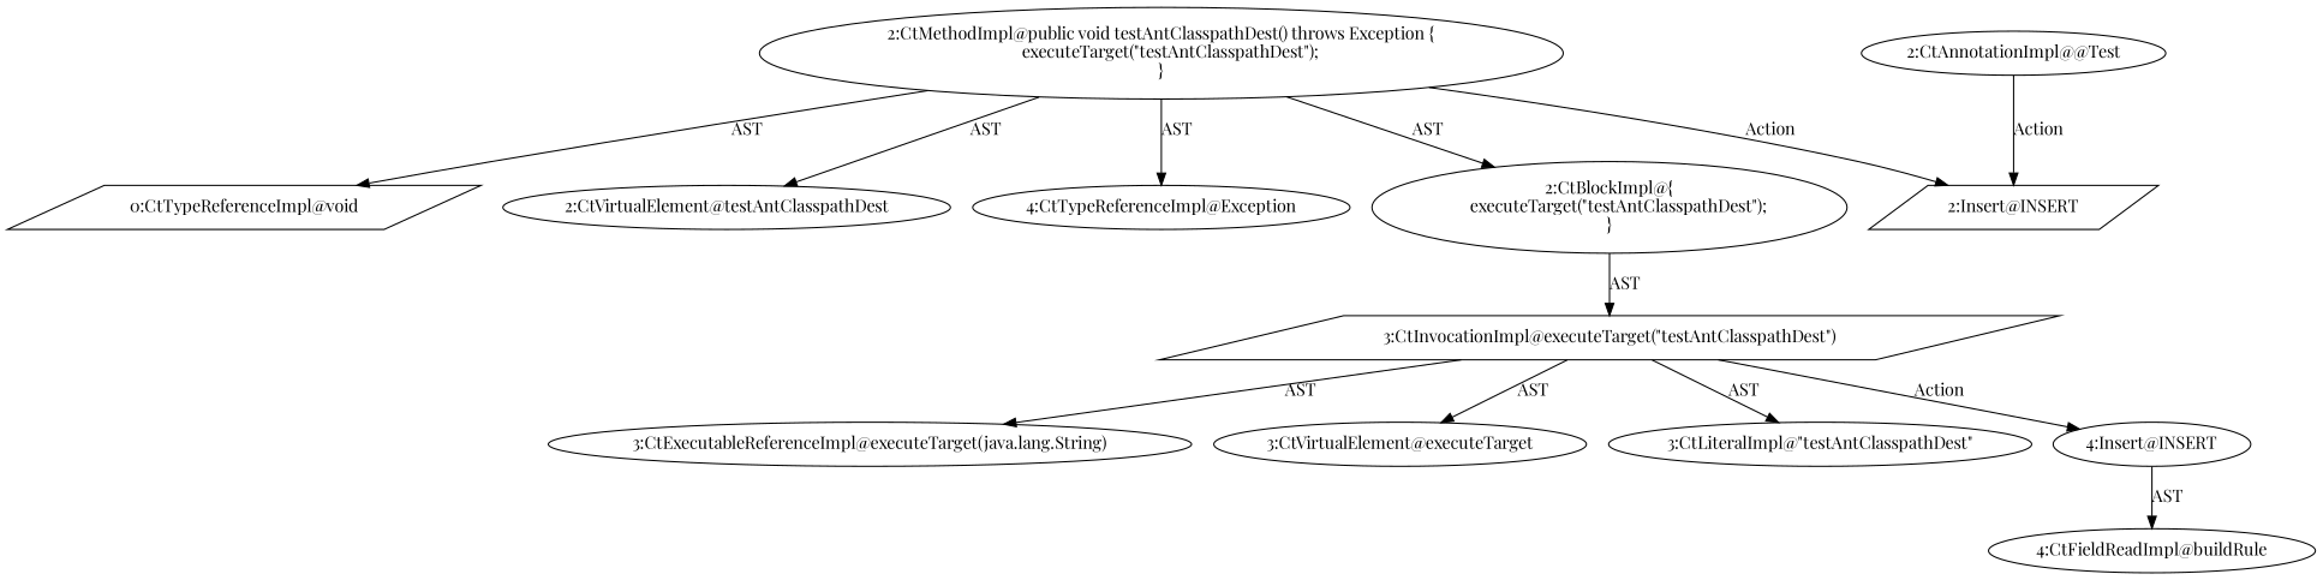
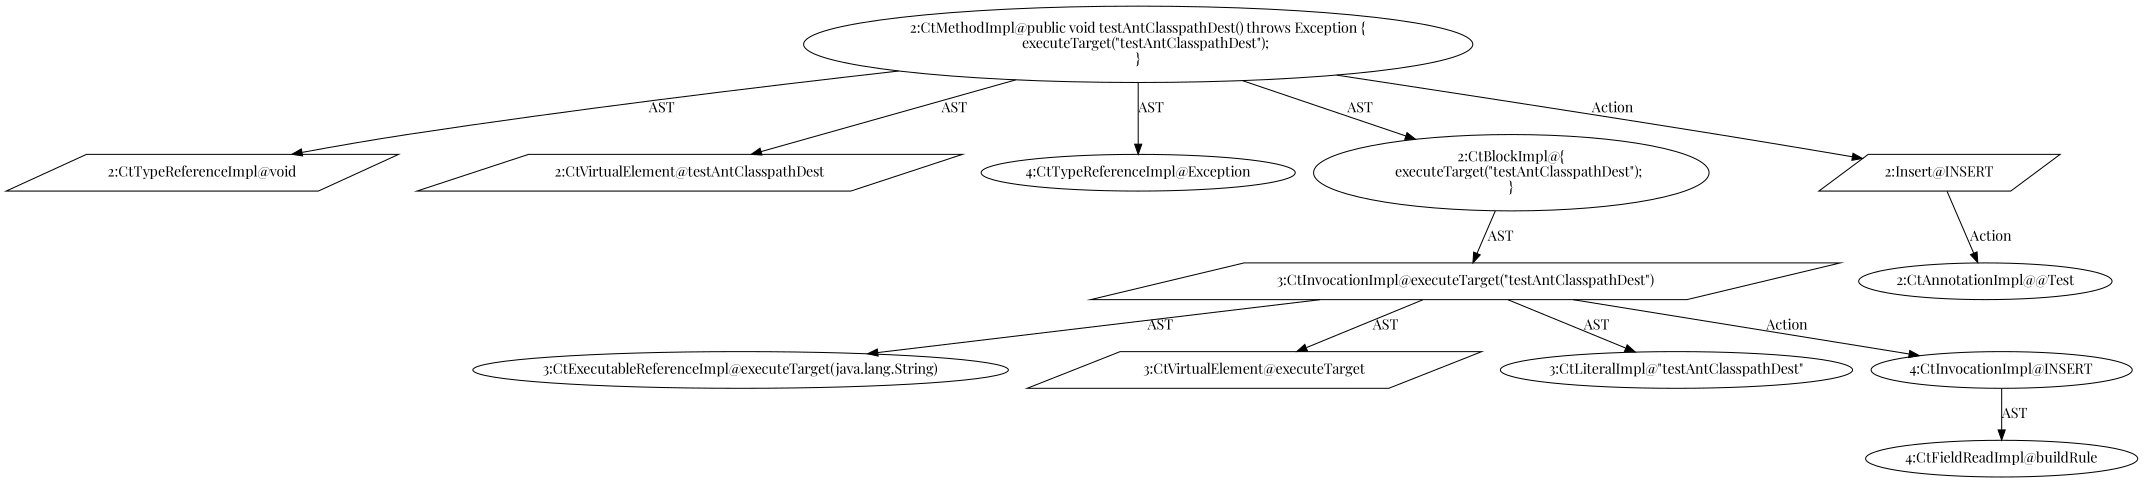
  digraph {
    fontname="Playfair Display"
    node [fontname="Playfair Display" shape=ellipse]
    edge [fontname="Playfair Display"]
-   n1 [label="0:CtTypeReferenceImpl@void" shape=parallelogram]
-   n2 [label="2:CtVirtualElement@testAntClasspathDest"]
+   n1 [label="2:CtTypeReferenceImpl@void" shape=parallelogram]
+   n2 [label="2:CtVirtualElement@testAntClasspathDest" shape=parallelogram]
    n3 [label="4:CtTypeReferenceImpl@Exception"]
    n4 [label="3:CtExecutableReferenceImpl@executeTarget(java.lang.String)"]
-   n5 [label="3:CtVirtualElement@executeTarget"]
+   n5 [label="3:CtVirtualElement@executeTarget" shape=parallelogram]
    n6 [label="3:CtLiteralImpl@\"testAntClasspathDest\""]
    n7 [label="3:CtInvocationImpl@executeTarget(\"testAntClasspathDest\")" shape=parallelogram]
-   n8 [label="4:Insert@INSERT"]
+   n8 [label="4:CtInvocationImpl@INSERT"]
    n9 [label="4:CtFieldReadImpl@buildRule"]
    n10 [label="2:CtBlockImpl@\{\n    executeTarget(\"testAntClasspathDest\");\n\}"]
    n11 [label="2:CtMethodImpl@public void testAntClasspathDest() throws Exception \{\n    executeTarget(\"testAntClasspathDest\");\n\}"]
    n12 [label="2:Insert@INSERT" shape=parallelogram]
    n13 [label="2:CtAnnotationImpl@@Test"]
    n7 -> n4 [label=AST]
    n7 -> n5 [label=AST]
    n7 -> n6 [label=AST]
    n7 -> n8 [label=Action]
    n8 -> n9 [label=AST]
    n10 -> n7 [label=AST]
    n11 -> n1 [label=AST]
    n11 -> n2 [label=AST]
    n11 -> n3 [label=AST]
    n11 -> n10 [label=AST]
    n11 -> n12 [label=Action]
-   n13 -> n12 [label=Action]
+   n12 -> n13 [label=Action]
  }
